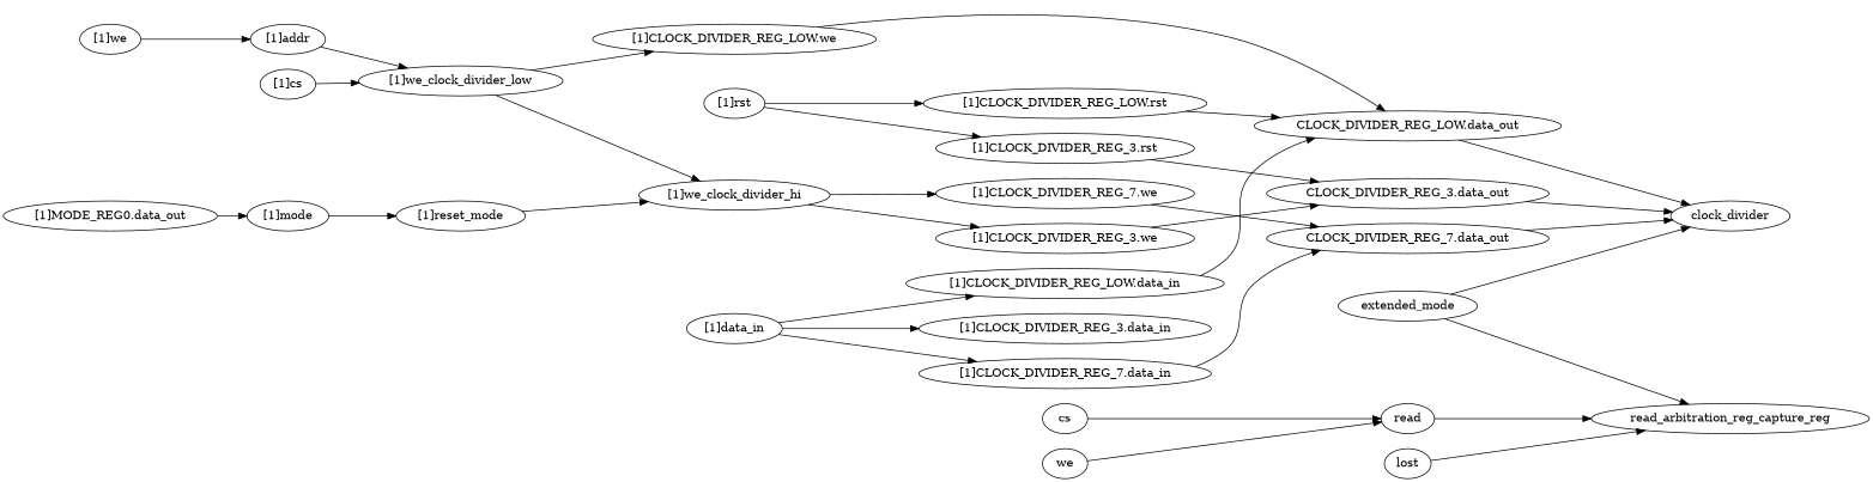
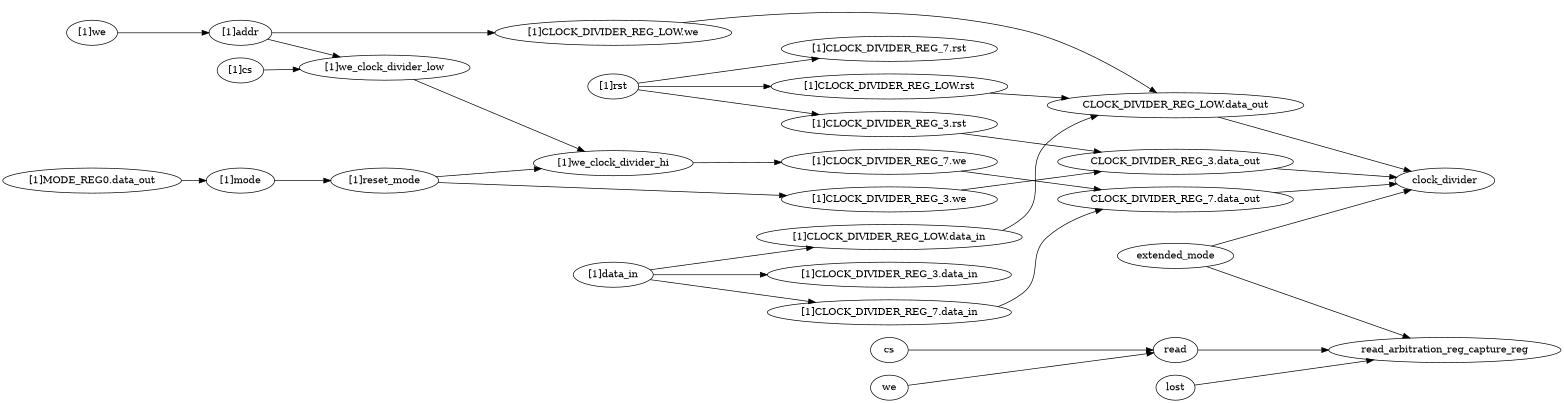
  strict digraph {
    rankdir=LR
    node [complexity=7 importance=0.0290897664207 rank=0.00207784045862]
    "[1]rst" [importance=0.0440990830277 rank=0.00629986900396]
    "[1]CLOCK_DIVIDER_REG_LOW.rst" [importance=0.0420429673878 rank=0.00600613819826]
+   "[1]CLOCK_DIVIDER_REG_7.rst" [importance=0.0421566459748 rank=0.0060223779964]
    "[1]CLOCK_DIVIDER_REG_3.rst" [importance=0.0421566459748 rank=0.0060223779964]
    "CLOCK_DIVIDER_REG_LOW.data_out" [complexity=6 importance=0.0200418944731 rank=0.00334031574551]
    "CLOCK_DIVIDER_REG_3.data_out" [complexity=6 importance=0.0200987337665 rank=0.00334978896109]
    clock_divider [complexity=6 importance=0.0149121663583 rank=0.00248536105971]
    "CLOCK_DIVIDER_REG_7.data_out" [complexity=6 importance=0.0200987337665 rank=0.00334978896109]
    "[1]cs" [complexity=14]
    "[1]we_clock_divider_low" [complexity=10 importance=0.0271473293677 rank=0.00271473293677]
    "[1]CLOCK_DIVIDER_REG_LOW.we" [importance=0.0224885229106 rank=0.00321264613009]
    "[1]we_clock_divider_hi" [importance=0.0251301096114 rank=0.00359001565877]
    "[1]CLOCK_DIVIDER_REG_3.we" [importance=0.0226588445442 rank=0.00323697779204]
    "[1]CLOCK_DIVIDER_REG_7.we" [importance=0.0226588445442 rank=0.00323697779204]
    cs [importance=0.00625418190953 rank=0.000893454558504]
    read [complexity=4 importance=0.00431174485657 rank=0.00107793621414]
    n17 [complexity=0 importance=0.00230666260704 label=read_arbitration_reg_capture_reg rank=0.0]
    "[1]reset_mode" [complexity=10 importance=0.0279387556302 rank=0.00279387556302]
    n19 [complexity=4 importance=0.00424909966 label=lost rank=0.001062274915]
    extended_mode [complexity=4 importance=0.00521908910961 rank=0.0013047722774]
    "[1]mode" [complexity=12 importance=0.0331321419398 rank=0.00276101182832]
    "[1]data_in" [complexity=8 importance=0.0240113507452 rank=0.00300141884315]
    "[1]CLOCK_DIVIDER_REG_3.data_in" [complexity=8 importance=0.0220689136923 rank=0.00275861421153]
    "[1]CLOCK_DIVIDER_REG_7.data_in" [complexity=8 importance=0.0220689136923 rank=0.00275861421153]
    "[1]CLOCK_DIVIDER_REG_LOW.data_in" [complexity=8 importance=0.0220120743988 rank=0.00275150929985]
    "[1]we" [complexity=14]
    "[1]addr" [complexity=14]
    we [importance=0.00625418190953 rank=0.000893454558504]
    "[1]MODE_REG0.data_out" [complexity=12 importance=0.0396342347622 rank=0.00330285289685]
    "[1]rst" -> "[1]CLOCK_DIVIDER_REG_LOW.rst"
+   "[1]rst" -> "[1]CLOCK_DIVIDER_REG_7.rst"
    "[1]rst" -> "[1]CLOCK_DIVIDER_REG_3.rst"
    "[1]CLOCK_DIVIDER_REG_LOW.rst" -> "CLOCK_DIVIDER_REG_LOW.data_out"
    "[1]CLOCK_DIVIDER_REG_3.rst" -> "CLOCK_DIVIDER_REG_3.data_out"
    "CLOCK_DIVIDER_REG_LOW.data_out" -> clock_divider
    "CLOCK_DIVIDER_REG_3.data_out" -> clock_divider
    "CLOCK_DIVIDER_REG_7.data_out" -> clock_divider
    "[1]cs" -> "[1]we_clock_divider_low"
-   "[1]we_clock_divider_low" -> "[1]CLOCK_DIVIDER_REG_LOW.we"
+   "[1]addr" -> "[1]CLOCK_DIVIDER_REG_LOW.we"
    "[1]we_clock_divider_low" -> "[1]we_clock_divider_hi"
    "[1]CLOCK_DIVIDER_REG_LOW.we" -> "CLOCK_DIVIDER_REG_LOW.data_out"
-   "[1]we_clock_divider_hi" -> "[1]CLOCK_DIVIDER_REG_3.we"
+   "[1]reset_mode" -> "[1]CLOCK_DIVIDER_REG_3.we"
    "[1]we_clock_divider_hi" -> "[1]CLOCK_DIVIDER_REG_7.we"
    "[1]CLOCK_DIVIDER_REG_3.we" -> "CLOCK_DIVIDER_REG_3.data_out"
    "[1]CLOCK_DIVIDER_REG_7.we" -> "CLOCK_DIVIDER_REG_7.data_out"
    cs -> read
    read -> n17
    "[1]reset_mode" -> "[1]we_clock_divider_hi"
    n19 -> n17
    extended_mode -> clock_divider
    extended_mode -> n17
    "[1]mode" -> "[1]reset_mode"
    "[1]data_in" -> "[1]CLOCK_DIVIDER_REG_3.data_in"
    "[1]data_in" -> "[1]CLOCK_DIVIDER_REG_7.data_in"
    "[1]data_in" -> "[1]CLOCK_DIVIDER_REG_LOW.data_in"
    "[1]CLOCK_DIVIDER_REG_7.data_in" -> "CLOCK_DIVIDER_REG_7.data_out"
    "[1]CLOCK_DIVIDER_REG_LOW.data_in" -> "CLOCK_DIVIDER_REG_LOW.data_out"
    "[1]we" -> "[1]addr"
    "[1]addr" -> "[1]we_clock_divider_low"
    we -> read
    "[1]MODE_REG0.data_out" -> "[1]mode"
  }
